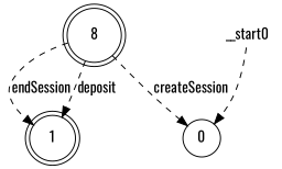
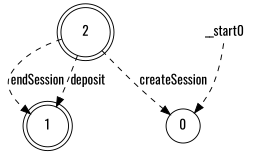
  digraph {
    fontname=Oswald
    node [fontname=Oswald shape=doublecircle]
    edge [fontname=Oswald style=dashed]
    n1 [label=0 shape=circle]
-   n2 [label=8]
+   n2 [label=2]
    n3 [label=1]
    __start0 [height=0 shape=none width=0]
    n2 -> n1 [label=createSession]
    n2 -> n3 [label=endSession]
    n2 -> n3 [label=deposit]
    __start0 -> n1
  }
